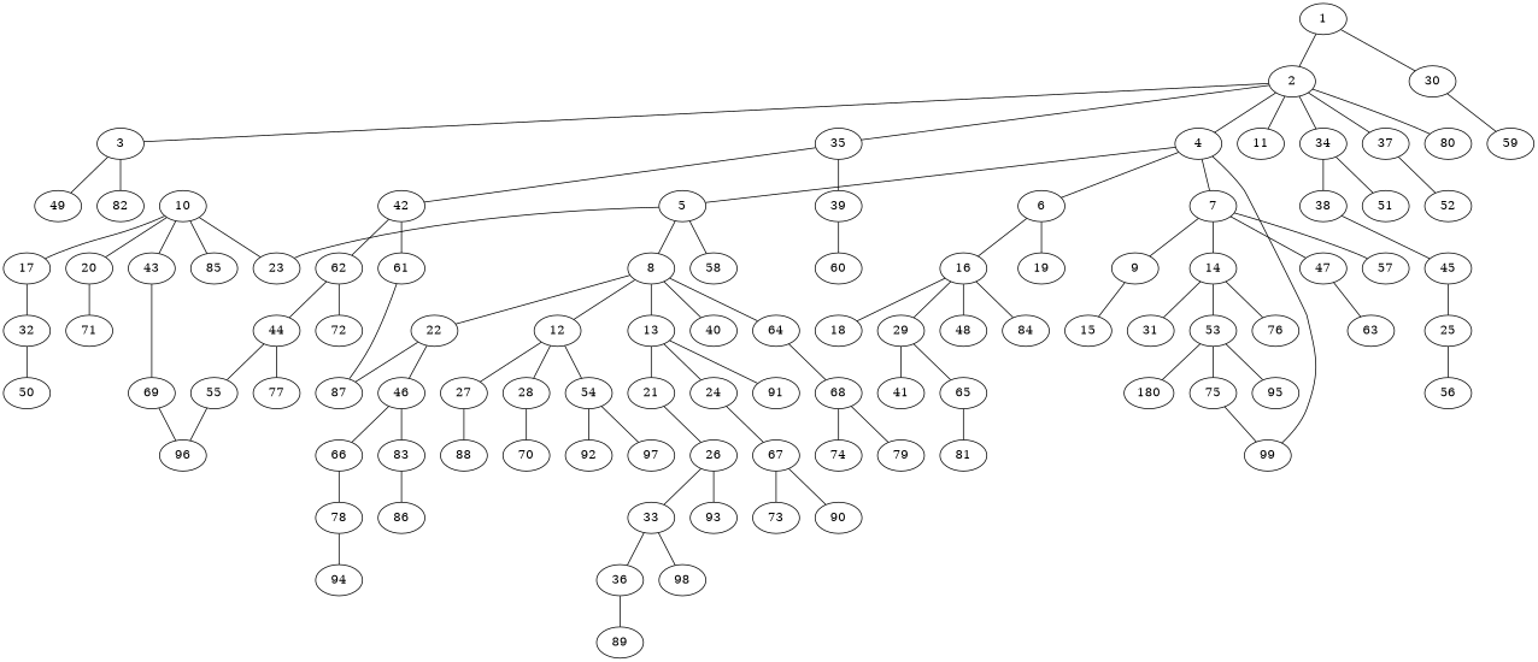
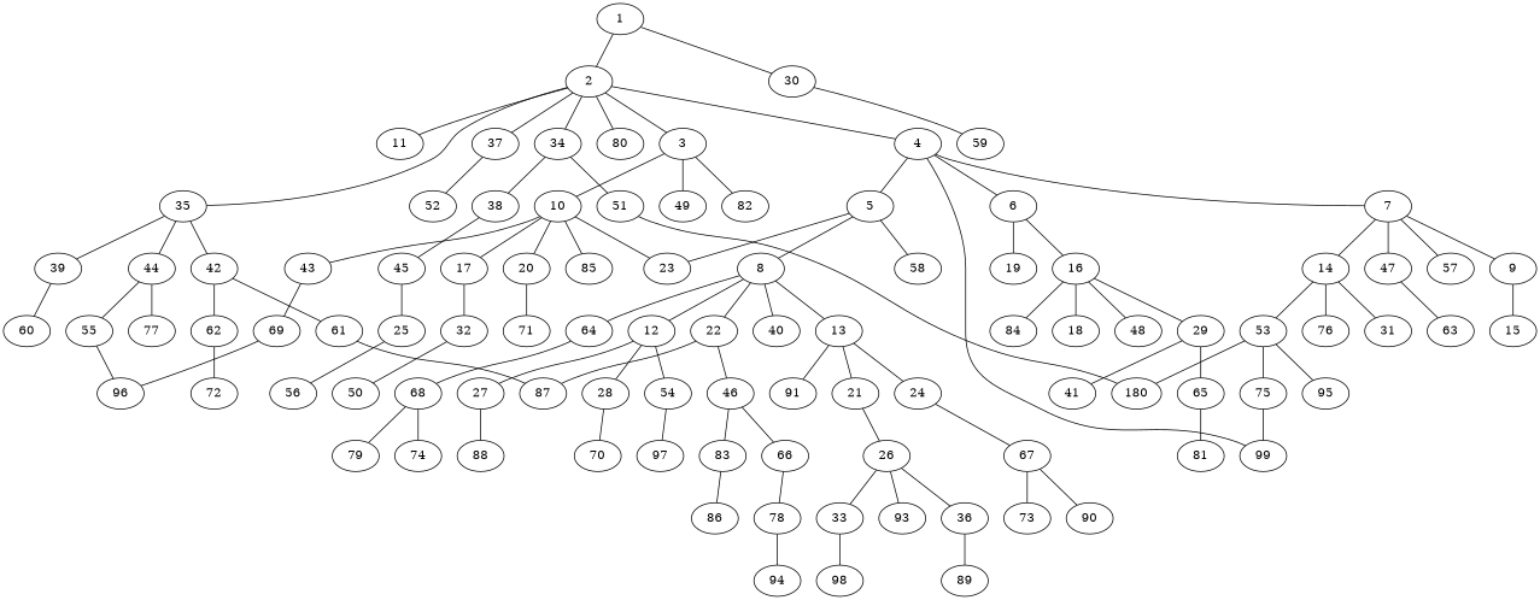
  graph {
    1
    2
    30
    3
    4
    11
    34
    35
    37
    80
    59
    10
    49
    82
    5
    6
    7
    99
    38
    51
    39
    42
    44
    52
    23
    17
    20
    43
    85
    8
    58
    16
    19
    9
    14
    47
    57
    45
    n39 [label=180]
    60
    61
    62
    55
    77
    32
    71
    69
    12
    13
    22
    40
    64
    18
    29
    48
    84
    15
    31
    53
    76
    63
    27
    28
    54
    21
    24
    91
    46
    87
    68
    25
    56
    41
    65
    75
    95
    88
    70
-   92
    97
    26
    67
    66
    83
    74
    79
    50
    96
    33
    93
    73
    90
    81
    36
    98
    78
    86
    89
    72
    94
    1 -- 2
    1 -- 30
    2 -- 3
    2 -- 4
    2 -- 11
    2 -- 34
    2 -- 35
    2 -- 37
    2 -- 80
    30 -- 59
+   3 -- 10
    3 -- 49
    3 -- 82
    4 -- 5
    4 -- 6
    4 -- 7
    4 -- 99
    34 -- 38
    34 -- 51
    35 -- 39
    35 -- 42
-   62 -- 44
+   35 -- 44
    37 -- 52
    10 -- 23
    10 -- 17
    10 -- 20
    10 -- 43
    10 -- 85
    5 -- 23
    5 -- 8
    5 -- 58
    6 -- 16
    6 -- 19
    7 -- 9
    7 -- 14
    7 -- 47
    7 -- 57
    38 -- 45
+   51 -- n39
    39 -- 60
    42 -- 61
    42 -- 62
    44 -- 55
    44 -- 77
    17 -- 32
    20 -- 71
    43 -- 69
    8 -- 12
    8 -- 13
    8 -- 22
    8 -- 40
    8 -- 64
    16 -- 18
    16 -- 29
    16 -- 48
    16 -- 84
    9 -- 15
    14 -- 31
    14 -- 53
    14 -- 76
    47 -- 63
    45 -- 25
    61 -- 87
    62 -- 72
    55 -- 96
    32 -- 50
    69 -- 96
    12 -- 27
    12 -- 28
    12 -- 54
    13 -- 21
    13 -- 24
    13 -- 91
    22 -- 46
    22 -- 87
    64 -- 68
    29 -- 41
    29 -- 65
    53 -- n39
    53 -- 75
    53 -- 95
    27 -- 88
    28 -- 70
-   54 -- 92
    54 -- 97
    21 -- 26
    24 -- 67
    46 -- 66
    46 -- 83
    68 -- 74
    68 -- 79
    25 -- 56
    65 -- 81
    75 -- 99
    26 -- 33
    26 -- 93
    67 -- 73
    67 -- 90
    66 -- 78
    83 -- 86
-   33 -- 36
+   26 -- 36
    33 -- 98
    36 -- 89
    78 -- 94
  }
